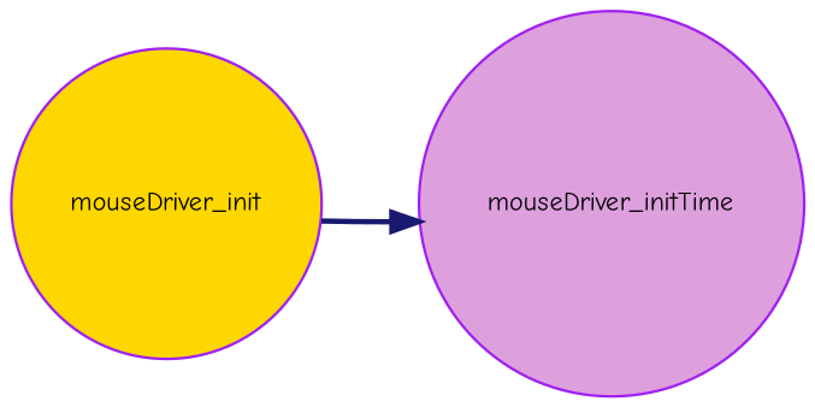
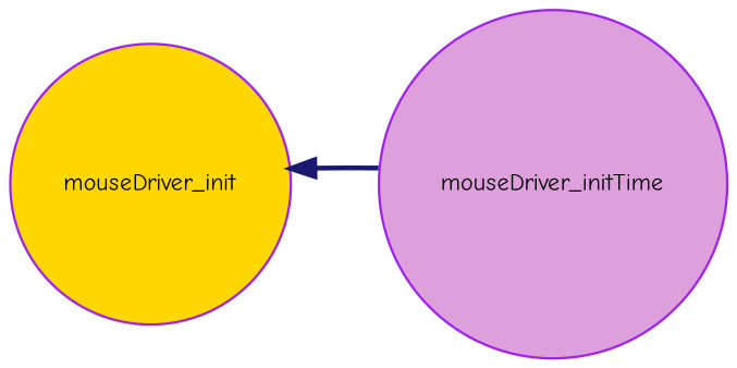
  digraph {
    rankdir=RL
    fontname="Comic Neue"
    node [color=purple fontname="Comic Neue" fontsize=10 shape=circle style=filled]
    n1 [fillcolor=plum fontcolor=black height=0.2 label=mouseDriver_initTime width=0.4]
    n2 [fillcolor=gold height=0.2 label=mouseDriver_init width=0.4]
-   n1 -> n2 [color=midnightblue dir=back fontname="Comic Neue" fontsize=10 labelfontname=Helvetica labelfontsize=10 style=bold]
+   n2 -> n1 [color=midnightblue dir=back fontname="Comic Neue" fontsize=10 labelfontname=Helvetica labelfontsize=10 style=bold]
  }
